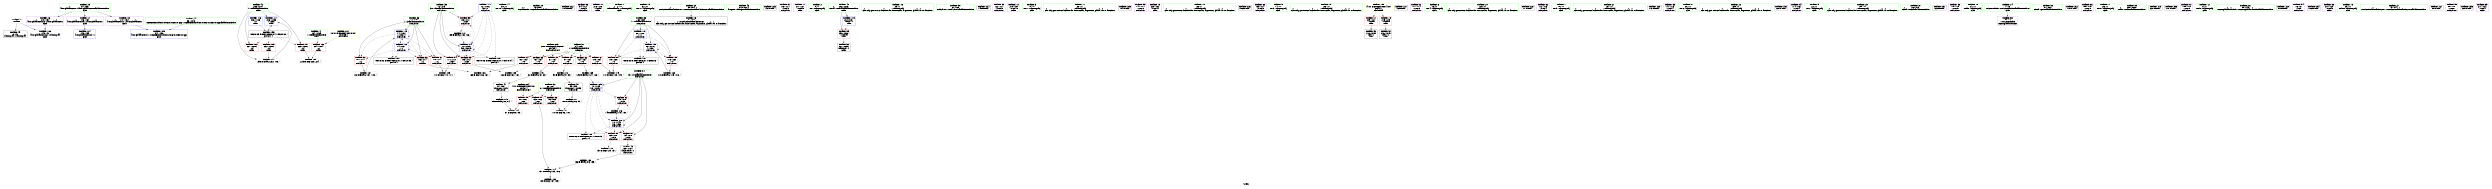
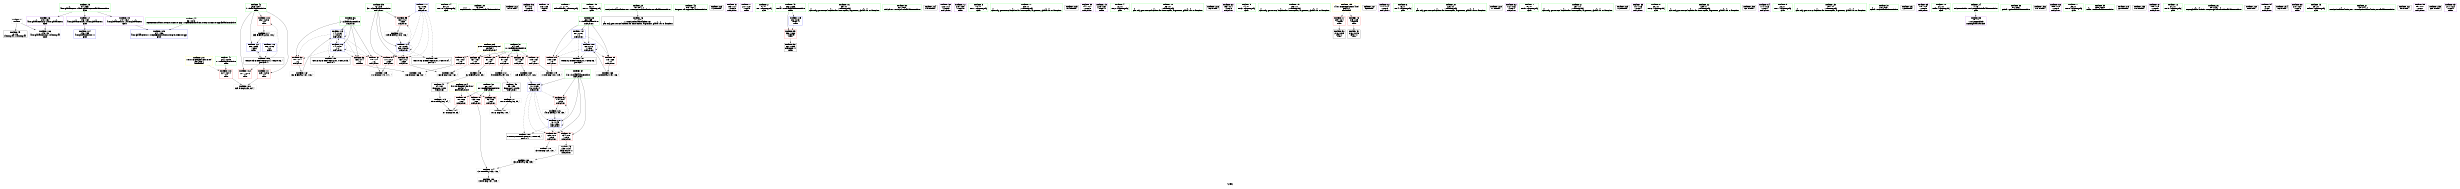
  digraph {
    label=SVFG
    node [color=green shape=record]
    edge [style=solid]
    n1 [color=grey label="{NodeID: 0\nNullPtr}"]
    n2 [color=black label="{NodeID: 45\n2\<--3\ndummyVal\<--dummyVal\n}"]
    n3 [color=blue label="{NodeID: 106\n248\<--3\nllvm.global_ctors_2\<--dummyVal\nGlob }" style=dotted]
    n4 [color=grey label="{NodeID: 180\n225 = cmp(223, 224, )\n}"]
    n5 [color=red label="{NodeID: 97\n170\<--74\n\<--j\n_Z5Solvev\n}"]
    n6 [color=grey label="{NodeID: 185\n172 = cmp(170, 171, )\n}"]
    n7 [label="{NodeID: 14\n30\<--1\n.str.10\<--dummyObj\nGlob }"]
    n8 [color=blue label="{NodeID: 111\n72\<--106\ni30\<--\n_Z5Solvev\n}"]
    n9 [color=red label="{NodeID: 93\n160\<--72\n\<--i30\n_Z5Solvev\n}"]
    n10 [color=red label="{NodeID: 94\n171\<--72\n\<--i30\n_Z5Solvev\n}"]
    n11 [color=red label="{NodeID: 95\n188\<--72\n\<--i30\n_Z5Solvev\n}"]
    n12 [color=blue label="{NodeID: 114\n72\<--189\ni30\<--inc48\n_Z5Solvev\n}"]
    n13 [color=black label="{NodeID: 189\nMR_10V_2 = PHI(MR_10V_1, MR_10V_4, )\npts\{73 \}\n}"]
    n14 [color=grey label="{NodeID: 183\n162 = cmp(160, 161, )\n}"]
    n15 [color=grey label="{NodeID: 170\n189 = Binary(188, 106, )\n}"]
    n16 [label="{NodeID: 28\n49\<--50\n__cxa_atexit\<--__cxa_atexit_field_insensitive\n}"]
    n17 [label="{NodeID: 42\n206\<--207\ni\<--i_field_insensitive\nmain\n}"]
    n18 [color=red label="{NodeID: 101\n223\<--206\n\<--i\nmain\n}"]
    n19 [color=red label="{NodeID: 102\n227\<--206\n\<--i\nmain\n}"]
    n20 [color=red label="{NodeID: 103\n232\<--206\n\<--i\nmain\n}"]
    n21 [color=blue label="{NodeID: 117\n206\<--233\ni\<--inc\nmain\n}"]
    n22 [color=grey label="{NodeID: 177\n233 = Binary(232, 106, )\n}"]
    n23 [color=blue label="{NodeID: 116\n206\<--106\ni\<--\nmain\n}"]
    n24 [color=black label="{NodeID: 195\nMR_20V_3 = PHI(MR_20V_4, MR_20V_2, )\npts\{207 \}\n}"]
    n25 [color=black label="{NodeID: 222\n104 = PHI()\n}"]
    n26 [color=purple label="{NodeID: 56\n94\<--12\n\<--.str.2\n_Z5Solvev\n}"]
    n27 [color=purple label="{NodeID: 70\n216\<--25\n\<--.str.8\nmain\n}"]
    n28 [color=grey label="{NodeID: 167\n182 = Binary(181, 106, )\n}"]
    n29 [color=blue label="{NodeID: 113\n74\<--182\nj\<--inc44\n_Z5Solvev\n}"]
    n30 [color=red label="{NodeID: 98\n181\<--74\n\<--j\n_Z5Solvev\n}"]
    n31 [color=blue label="{NodeID: 112\n74\<--131\nj\<--\n_Z5Solvev\n}"]
    n32 [color=red label="{NodeID: 96\n166\<--74\n\<--j\n_Z5Fun\n}"]
    n33 [color=black label="{NodeID: 190\nMR_12V_2 = PHI(MR_12V_1, MR_12V_3, )\npts\{75 \}\n}"]
    n34 [color=grey label="{NodeID: 186\n168 = cmp(166, 167, )\n}"]
    n35 [color=red label="{NodeID: 84\n167\<--64\n\<--n\n_Z5Solvev\n}"]
    n36 [label="{NodeID: 1\n7\<--1\n__dso_handle\<--dummyObj\nGlob }"]
    n37 [color=grey label="{NodeID: 181\n101 = cmp(96, 100, )\n}"]
    n38 [label="{NodeID: 15\n32\<--1\n.str.11\<--dummyObj\nGlob }"]
    n39 [label="{NodeID: 29\n48\<--54\n_ZNSt8ios_base4InitD1Ev\<--_ZNSt8ios_base4InitD1Ev_field_insensitive\n}"]
    n40 [color=black label="{NodeID: 46\n47\<--48\n\<--_ZNSt8ios_base4InitD1Ev\nCan only get source location for instruction, argument, global var or function.}"]
    n41 [label="{NodeID: 43\n213\<--214\nfreopen\<--freopen_field_insensitive\n}"]
    n42 [color=black label="{NodeID: 223\n142 = PHI()\n}"]
    n43 [color=purple label="{NodeID: 57\n103\<--14\n\<--.str.3\n_Z5Solvev\n}"]
    n44 [color=purple label="{NodeID: 71\n217\<--27\n\<--.str.9\nmain\n}"]
    n45 [color=grey label="{NodeID: 168\n116 = Binary(115, 106, )\n}"]
    n46 [color=blue label="{NodeID: 108\n68\<--116\ni\<--inc\n_Z5Solvev\n}"]
    n47 [color=red label="{NodeID: 88\n108\<--68\n\<--i\n_Z5Solvev\n}"]
    n48 [color=red label="{NodeID: 89\n115\<--68\n\<--i\n_Z5Solvev\n}"]
    n49 [color=black label="{NodeID: 187\nMR_6V_2 = PHI(MR_6V_1, MR_6V_6, )\npts\{69 \}\n}"]
    n50 [color=grey label="{NodeID: 179\n110 = cmp(108, 109, )\n}"]
    n51 [color=red label="{NodeID: 85\n80\<--66\n\<--m\n_Z5Solvev\n}"]
    n52 [color=grey label="{NodeID: 184\n87 = cmp(80, 85, )\n}"]
    n53 [label="{NodeID: 2\n8\<--1\n.str\<--dummyObj\nGlob }"]
    n54 [color=grey label="{NodeID: 182\n138 = cmp(137, 139, )\n}"]
    n55 [color=red label="{NodeID: 99\n236\<--202\n\<--retval\nmain\n}"]
    n56 [color=black label="{NodeID: 52\n201\<--236\nmain_ret\<--\nmain\n}"]
    n57 [label="{NodeID: 16\n35\<--1\n\<--dummyObj\nCan only get source location for instruction, argument, global var or function.}"]
    n58 [label="{NodeID: 30\n61\<--62\n_Z5Solvev\<--_Z5Solvev_field_insensitive\n}"]
    n59 [label="{NodeID: 44\n36\<--242\n_GLOBAL__sub_I_WYOCMWYH_1_0.cpp\<--_GLOBAL__sub_I_WYOCMWYH_1_0.cpp_field_insensitive\n}"]
    n60 [color=blue label="{NodeID: 105\n247\<--36\nllvm.global_ctors_1\<--_GLOBAL__sub_I_WYOCMWYH_1_0.cpp\nGlob }"]
    n61 [color=black label="{NodeID: 224\n145 = PHI()\n}"]
    n62 [color=purple label="{NodeID: 58\n122\<--14\n\<--.str.3\n_Z5Solvev\n}"]
    n63 [color=purple label="{NodeID: 72\n219\<--30\n\<--.str.10\nmain\n}"]
    n64 [color=grey label="{NodeID: 169\n125 = Binary(124, 126, )\n}"]
    n65 [color=blue label="{NodeID: 109\n70\<--125\ni13\<--sub14\n_Z5Solvev\n}"]
    n66 [color=red label="{NodeID: 90\n129\<--70\n\<--i13\n_Z5Solvev\n}"]
    n67 [color=red label="{NodeID: 91\n134\<--70\n\<--i13\n_Z5Solvev\n}"]
    n68 [color=red label="{NodeID: 92\n148\<--70\n\<--i13\n_Z5Solvev\n}"]
    n69 [color=blue label="{NodeID: 110\n70\<--149\ni13\<--dec\n_Z5Solvev\n}"]
    n70 [color=black label="{NodeID: 188\nMR_8V_2 = PHI(MR_8V_1, MR_8V_3, )\npts\{71 \}\n}"]
    n71 [color=grey label="{NodeID: 178\n130 = cmp(129, 131, )\n}"]
    n72 [color=black label="{NodeID: 49\n135\<--134\nsh_prom18\<--\n_Z5Solvev\n}"]
    n73 [color=grey label="{NodeID: 176\n149 = Binary(148, 150, )\n}"]
    n74 [color=red label="{NodeID: 86\n96\<--66\n\<--m\n_Z5Solvev\n}"]
    n75 [label="{NodeID: 3\n10\<--1\n.str.1\<--dummyObj\nGlob }"]
    n76 [color=red label="{NodeID: 100\n224\<--204\n\<--t\nmain\n}"]
    n77 [label="{NodeID: 17\n83\<--1\n\<--dummyObj\nCan only get source location for instruction, argument, global var or function.}"]
    n78 [label="{NodeID: 31\n64\<--65\nn\<--n_field_insensitive\n_Z5InitD\n}"]
    n79 [color=red label="{NodeID: 79\n81\<--64\n\<--n\n_Z5Solvev\n}"]
    n80 [color=red label="{NodeID: 80\n97\<--64\n\<--n\n_Z5Solvev\n}"]
    n81 [color=red label="{NodeID: 81\n109\<--64\n\<--n\n_Z5Solvev\n}"]
    n82 [color=red label="{NodeID: 82\n124\<--64\n\<--n\n_Z5Solvev\n}"]
    n83 [color=red label="{NodeID: 83\n161\<--64\n\<--n\n_Z5Solvev\n}"]
    n84 [color=grey label="{NodeID: 175\n82 = Binary(81, 83, )\n}"]
    n85 [color=grey label="{NodeID: 172\n98 = Binary(97, 83, )\n}"]
    n86 [color=black label="{NodeID: 47\n84\<--82\nsh_prom\<--sub\n_Z5Solvev\n}"]
    n87 [color=black label="{NodeID: 48\n99\<--98\nsh_prom4\<--sub3\n_Z5Solvev\n}"]
    n88 [color=black label="{NodeID: 225\n154 = PHI()\n}"]
    n89 [color=purple label="{NodeID: 59\n144\<--14\n\<--.str.3\n_Z5Solvev\n}"]
    n90 [color=purple label="{NodeID: 73\n228\<--32\n\<--.str.11\nmain\n}"]
    n91 [color=red label="{NodeID: 87\n133\<--66\n\<--m\n_Z5Solvev\n}"]
    n92 [color=grey label="{NodeID: 174\n137 = Binary(133, 136, )\n}"]
+   n93 [label="{NodeID: 4\n12\<--1\n.str.2\<--dummyObj\nGlob }"]
    n94 [label="{NodeID: 18\n86\<--1\n\<--dummyObj\nCan only get source location for instruction, argument, global var or function.}"]
    n95 [color=blue label="{NodeID: 115\n202\<--131\nretval\<--\nmain\n}"]
    n96 [label="{NodeID: 32\n66\<--67\nm\<--m_field_insensitive\n_Z5Solvev\n}"]
    n97 [color=black label="{NodeID: 226\n156 = PHI()\n}"]
    n98 [color=purple label="{NodeID: 60\n153\<--14\n\<--.str.3\n_Z5Solvev\n}"]
    n99 [color=purple label="{NodeID: 74\n246\<--34\nllvm.global_ctors_0\<--llvm.global_ctors\nGlob }"]
    n100 [color=blue label="{NodeID: 104\n246\<--35\nllvm.global_ctors_0\<--\nGlob }"]
    n101 [color=grey label="{NodeID: 171\n100 = Binary(86, 99, )\n}"]
    n102 [label="{NodeID: 5\n14\<--1\n.str.3\<--dummyObj\nGlob }"]
    n103 [label="{NodeID: 19\n106\<--1\n\<--dummyObj\nCan only get source location for instruction, argument, global var or function.}"]
    n104 [color=yellow label="{NodeID: 199\n14V_1 = ENCHI(MR_14V_0)\npts\{1 \}\nFun[main]}" style=double]
    n105 [color=red label="{NodeID: 77\n209\<--24\n\<--stdin\nmain\n}"]
    n106 [color=red label="{NodeID: 78\n215\<--29\n\<--stdout\nmain\n}"]
    n107 [color=black label="{NodeID: 50\n212\<--209\ncall\<--\nmain\n}"]
    n108 [color=black label="{NodeID: 51\n218\<--215\ncall1\<--\nmain\n}"]
    n109 [label="{NodeID: 33\n68\<--69\ni\<--i_field_insensitive\n_Z5Solvev\n}"]
    n110 [color=blue label="{NodeID: 107\n68\<--106\ni\<--\n_Z5Solvev\n}"]
    n111 [color=grey label="{NodeID: 173\n85 = Binary(86, 84, )\n}"]
    n112 [color=black label="{NodeID: 227\n46 = PHI()\n}"]
    n113 [color=purple label="{NodeID: 61\n177\<--14\n\<--.str.3\n_Z5Solvev\n}"]
    n114 [color=purple label="{NodeID: 75\n247\<--34\nllvm.global_ctors_1\<--llvm.global_ctors\nGlob }"]
    n115 [label="{NodeID: 6\n16\<--1\n.str.4\<--dummyObj\nGlob }"]
    n116 [label="{NodeID: 20\n126\<--1\n\<--dummyObj\nCan only get source location for instruction, argument, global var or function.}"]
    n117 [label="{NodeID: 34\n70\<--71\ni13\<--i13_field_insensitive\n_Z5Solvev\n}"]
    n118 [color=grey label="{NodeID: 166\n136 = Binary(86, 135, )\n}"]
    n119 [color=black label="{NodeID: 228\n77 = PHI()\n}"]
    n120 [color=purple label="{NodeID: 62\n112\<--16\n\<--.str.4\n_Z5Solvev\n}"]
    n121 [color=purple label="{NodeID: 76\n248\<--34\nllvm.global_ctors_2\<--llvm.global_ctors\nGlob }"]
    n122 [label="{NodeID: 7\n18\<--1\n.str.5\<--dummyObj\nGlob }"]
    n123 [label="{NodeID: 21\n131\<--1\n\<--dummyObj\nCan only get source location for instruction, argument, global var or function.}"]
    n124 [color=yellow label="{NodeID: 201\n18V_1 = ENCHI(MR_18V_0)\npts\{205 \}\nFun[main]}" style=double]
    n125 [label="{NodeID: 35\n72\<--73\ni30\<--i30_field_insensitive\n_Z5Solvev\n}"]
    n126 [color=black label="{NodeID: 229\n113 = PHI()\n}"]
    n127 [color=purple label="{NodeID: 63\n141\<--16\n\<--.str.4\n_Z5Solvev\n}"]
    n128 [label="{NodeID: 8\n20\<--1\n.str.6\<--dummyObj\nGlob }"]
    n129 [label="{NodeID: 22\n139\<--1\n\<--dummyObj\nCan only get source location for instruction, argument, global var or function.}"]
    n130 [label="{NodeID: 36\n74\<--75\nj\<--j_field_insensitive\n_Z5Solvev\n}"]
    n131 [color=black label="{NodeID: 230\n120 = PHI()\n}"]
    n132 [color=purple label="{NodeID: 64\n174\<--16\n\<--.str.4\n_Z5Solvev\n}"]
    n133 [label="{NodeID: 9\n22\<--1\n.str.7\<--dummyObj\nGlob }"]
    n134 [label="{NodeID: 23\n150\<--1\n\<--dummyObj\nCan only get source location for instruction, argument, global var or function.}"]
    n135 [color=yellow label="{NodeID: 203\n2V_1 = ENCHI(MR_2V_0)\npts\{65 \}\nFun[_Z5Solvev]}" style=double]
    n136 [label="{NodeID: 37\n78\<--79\nscanf\<--scanf_field_insensitive\n}"]
    n137 [color=black label="{NodeID: 231\n123 = PHI()\n}"]
    n138 [color=purple label="{NodeID: 65\n119\<--18\n\<--.str.5\n_Z5Solvev\n}"]
    n139 [label="{NodeID: 10\n24\<--1\nstdin\<--dummyObj\nGlob }"]
    n140 [label="{NodeID: 24\n4\<--6\n_ZStL8__ioinit\<--_ZStL8__ioinit_field_insensitive\nGlob }"]
    n141 [color=purple label="{NodeID: 53\n45\<--4\n\<--_ZStL8__ioinit\n__cxx_global_var_init\n}"]
    n142 [color=yellow label="{NodeID: 204\n4V_1 = ENCHI(MR_4V_0)\npts\{67 \}\nFun[_Z5Solvev]}" style=double]
    n143 [label="{NodeID: 38\n91\<--92\nprintf\<--printf_field_insensitive\n}"]
    n144 [color=black label="{NodeID: 232\n175 = PHI()\n}"]
    n145 [color=purple label="{NodeID: 66\n155\<--18\n\<--.str.5\n_Z5Solvev\n}"]
    n146 [label="{NodeID: 11\n25\<--1\n.str.8\<--dummyObj\nGlob }"]
    n147 [label="{NodeID: 25\n34\<--38\nllvm.global_ctors\<--llvm.global_ctors_field_insensitive\nGlob }"]
    n148 [label="{NodeID: 39\n199\<--200\nmain\<--main_field_insensitive\n}"]
    n149 [color=black label="{NodeID: 219\n220 = PHI()\n}"]
    n150 [color=black label="{NodeID: 233\n178 = PHI()\n}"]
    n151 [color=purple label="{NodeID: 67\n185\<--18\n\<--.str.5\n_Z5Solvev\n}"]
    n152 [label="{NodeID: 12\n27\<--1\n.str.9\<--dummyObj\nGlob }"]
    n153 [label="{NodeID: 26\n39\<--40\n__cxx_global_var_init\<--__cxx_global_var_init_field_insensitive\n}"]
    n154 [label="{NodeID: 40\n202\<--203\nretval\<--retval_field_insensitive\nmain\n}"]
    n155 [color=black label="{NodeID: 220\n90 = PHI()\n}"]
    n156 [color=purple label="{NodeID: 54\n76\<--8\n\<--.str\n_Z5Solvev\n}"]
    n157 [color=black label="{NodeID: 234\n186 = PHI()\n}"]
    n158 [color=purple label="{NodeID: 68\n210\<--20\n\<--.str.6\nmain\n}"]
    n159 [label="{NodeID: 13\n29\<--1\nstdout\<--dummyObj\nGlob }"]
    n160 [label="{NodeID: 27\n43\<--44\n_ZNSt8ios_base4InitC1Ev\<--_ZNSt8ios_base4InitC1Ev_field_insensitive\n}"]
    n161 [label="{NodeID: 41\n204\<--205\nt\<--t_field_insensitive\nmain\n}"]
    n162 [color=black label="{NodeID: 221\n95 = PHI()\n}"]
    n163 [color=purple label="{NodeID: 55\n89\<--10\n\<--.str.1\n_Z5Solvev\n}"]
    n164 [color=black label="{NodeID: 235\n229 = PHI()\n}"]
    n165 [color=purple label="{NodeID: 69\n211\<--22\n\<--.str.7\nmain\n}"]
    n1 -> n2
    n1 -> n3
    n5 -> n6
    n8 -> n9 [style=dashed]
    n8 -> n10 [style=dashed]
    n8 -> n11 [style=dashed]
    n8 -> n12 [style=dashed]
    n8 -> n13 [style=dashed]
    n9 -> n14
    n10 -> n6
    n11 -> n15
    n12 -> n9 [style=dashed]
    n12 -> n10 [style=dashed]
    n12 -> n11 [style=dashed]
    n12 -> n12 [style=dashed]
    n12 -> n13 [style=dashed]
    n15 -> n12
    n17 -> n18
    n17 -> n19
-   n17 -> n22
+   n17 -> n20
    n17 -> n21
    n18 -> n4
    n20 -> n22
    n21 -> n24 [style=dashed]
    n22 -> n21
    n23 -> n24 [style=dashed]
    n24 -> n18 [style=dashed]
    n24 -> n19 [style=dashed]
    n24 -> n20 [style=dashed]
    n24 -> n21 [style=dashed]
    n28 -> n29
    n29 -> n5 [style=dashed]
    n29 -> n29 [style=dashed]
    n29 -> n30 [style=dashed]
    n29 -> n31 [style=dashed]
    n29 -> n32 [style=dashed]
    n29 -> n33 [style=dashed]
    n30 -> n28
    n31 -> n5 [style=dashed]
    n31 -> n29 [style=dashed]
    n31 -> n30 [style=dashed]
    n31 -> n31 [style=dashed]
    n31 -> n32 [style=dashed]
    n31 -> n33 [style=dashed]
    n32 -> n34
    n35 -> n34
    n39 -> n40
    n45 -> n46
    n46 -> n46 [style=dashed]
    n46 -> n47 [style=dashed]
    n46 -> n48 [style=dashed]
    n46 -> n49 [style=dashed]
    n47 -> n50
    n48 -> n45
    n51 -> n52
    n55 -> n56
    n59 -> n60
    n64 -> n65
    n65 -> n66 [style=dashed]
    n65 -> n67 [style=dashed]
    n65 -> n68 [style=dashed]
    n65 -> n69 [style=dashed]
    n65 -> n70 [style=dashed]
    n66 -> n71
    n67 -> n72
    n68 -> n73
    n69 -> n66 [style=dashed]
    n69 -> n67 [style=dashed]
    n69 -> n68 [style=dashed]
    n69 -> n69 [style=dashed]
    n69 -> n70 [style=dashed]
    n72 -> n118
    n73 -> n69
    n74 -> n37
    n76 -> n4
    n78 -> n79
    n78 -> n80
    n78 -> n81
    n78 -> n82
    n78 -> n83
    n79 -> n84
    n80 -> n85
    n81 -> n50
    n82 -> n64
    n83 -> n14 [style=dashed]
    n84 -> n86
    n85 -> n87
    n86 -> n111
    n87 -> n101
    n91 -> n92
    n92 -> n54
    n95 -> n55 [style=dashed]
    n96 -> n51
    n96 -> n74
    n96 -> n91
    n99 -> n100
    n101 -> n37
    n104 -> n105 [style=dashed]
    n104 -> n106 [style=dashed]
    n105 -> n107
    n106 -> n108
    n109 -> n46
    n109 -> n47
    n109 -> n48
    n109 -> n110
    n110 -> n46 [style=dashed]
    n110 -> n47 [style=dashed]
    n110 -> n48 [style=dashed]
    n110 -> n49 [style=dashed]
    n111 -> n52
    n114 -> n60
    n117 -> n65
    n117 -> n66
    n117 -> n67
    n117 -> n68
    n117 -> n69
    n118 -> n92
    n121 -> n3
    n124 -> n76 [style=dashed]
    n125 -> n9
    n125 -> n10
    n125 -> n11
    n125 -> n12
    n130 -> n5
    n130 -> n29
    n130 -> n30
    n130 -> n31
    n130 -> n32
    n135 -> n35 [style=dashed]
    n135 -> n79 [style=dashed]
    n135 -> n80 [style=dashed]
    n135 -> n81 [style=dashed]
    n135 -> n82 [style=dashed]
    n135 -> n83 [style=dashed]
    n140 -> n141
    n142 -> n51 [style=dashed]
    n142 -> n74 [style=dashed]
    n142 -> n91 [style=dashed]
    n147 -> n99
    n147 -> n114
    n147 -> n121
    n154 -> n55
    n154 -> n95
    n161 -> n76
  }
